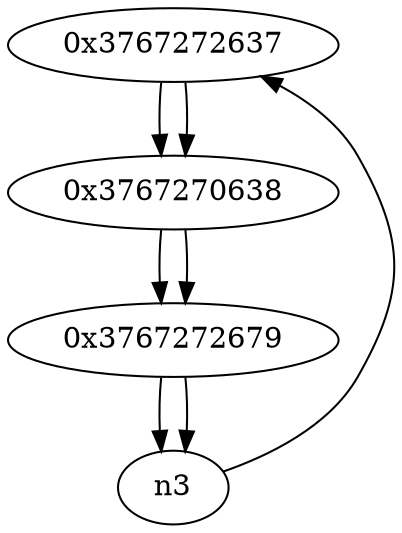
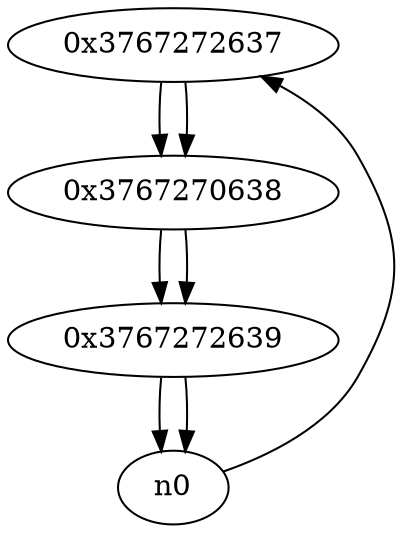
  digraph {
    n1 [label="0x3767272637"]
    n2 [label="0x3767270638"]
-   n3 [label="0x3767272679"]
-   n0 [label=n3]
+   n3 [label="0x3767272639"]
+   n0
    n1 -> n2
    n1 -> n2
    n2 -> n3
    n2 -> n3
    n3 -> n0
    n3 -> n0
    n0 -> n1
  }
